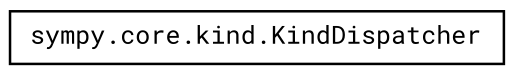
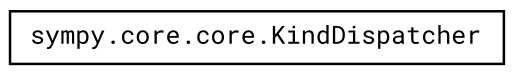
  digraph {
    rankdir=TB
    fontname="Roboto Mono"
-   n1 [color=black fillcolor=white fontname="Roboto Mono" fontsize=10 height=0.2 label="sympy.core.kind.KindDispatcher" shape=record style=filled width=0.4]
+   n1 [color=black fillcolor=white fontname="Roboto Mono" fontsize=10 height=0.2 label="sympy.core.core.KindDispatcher" shape=record style=filled width=0.4]
  }
